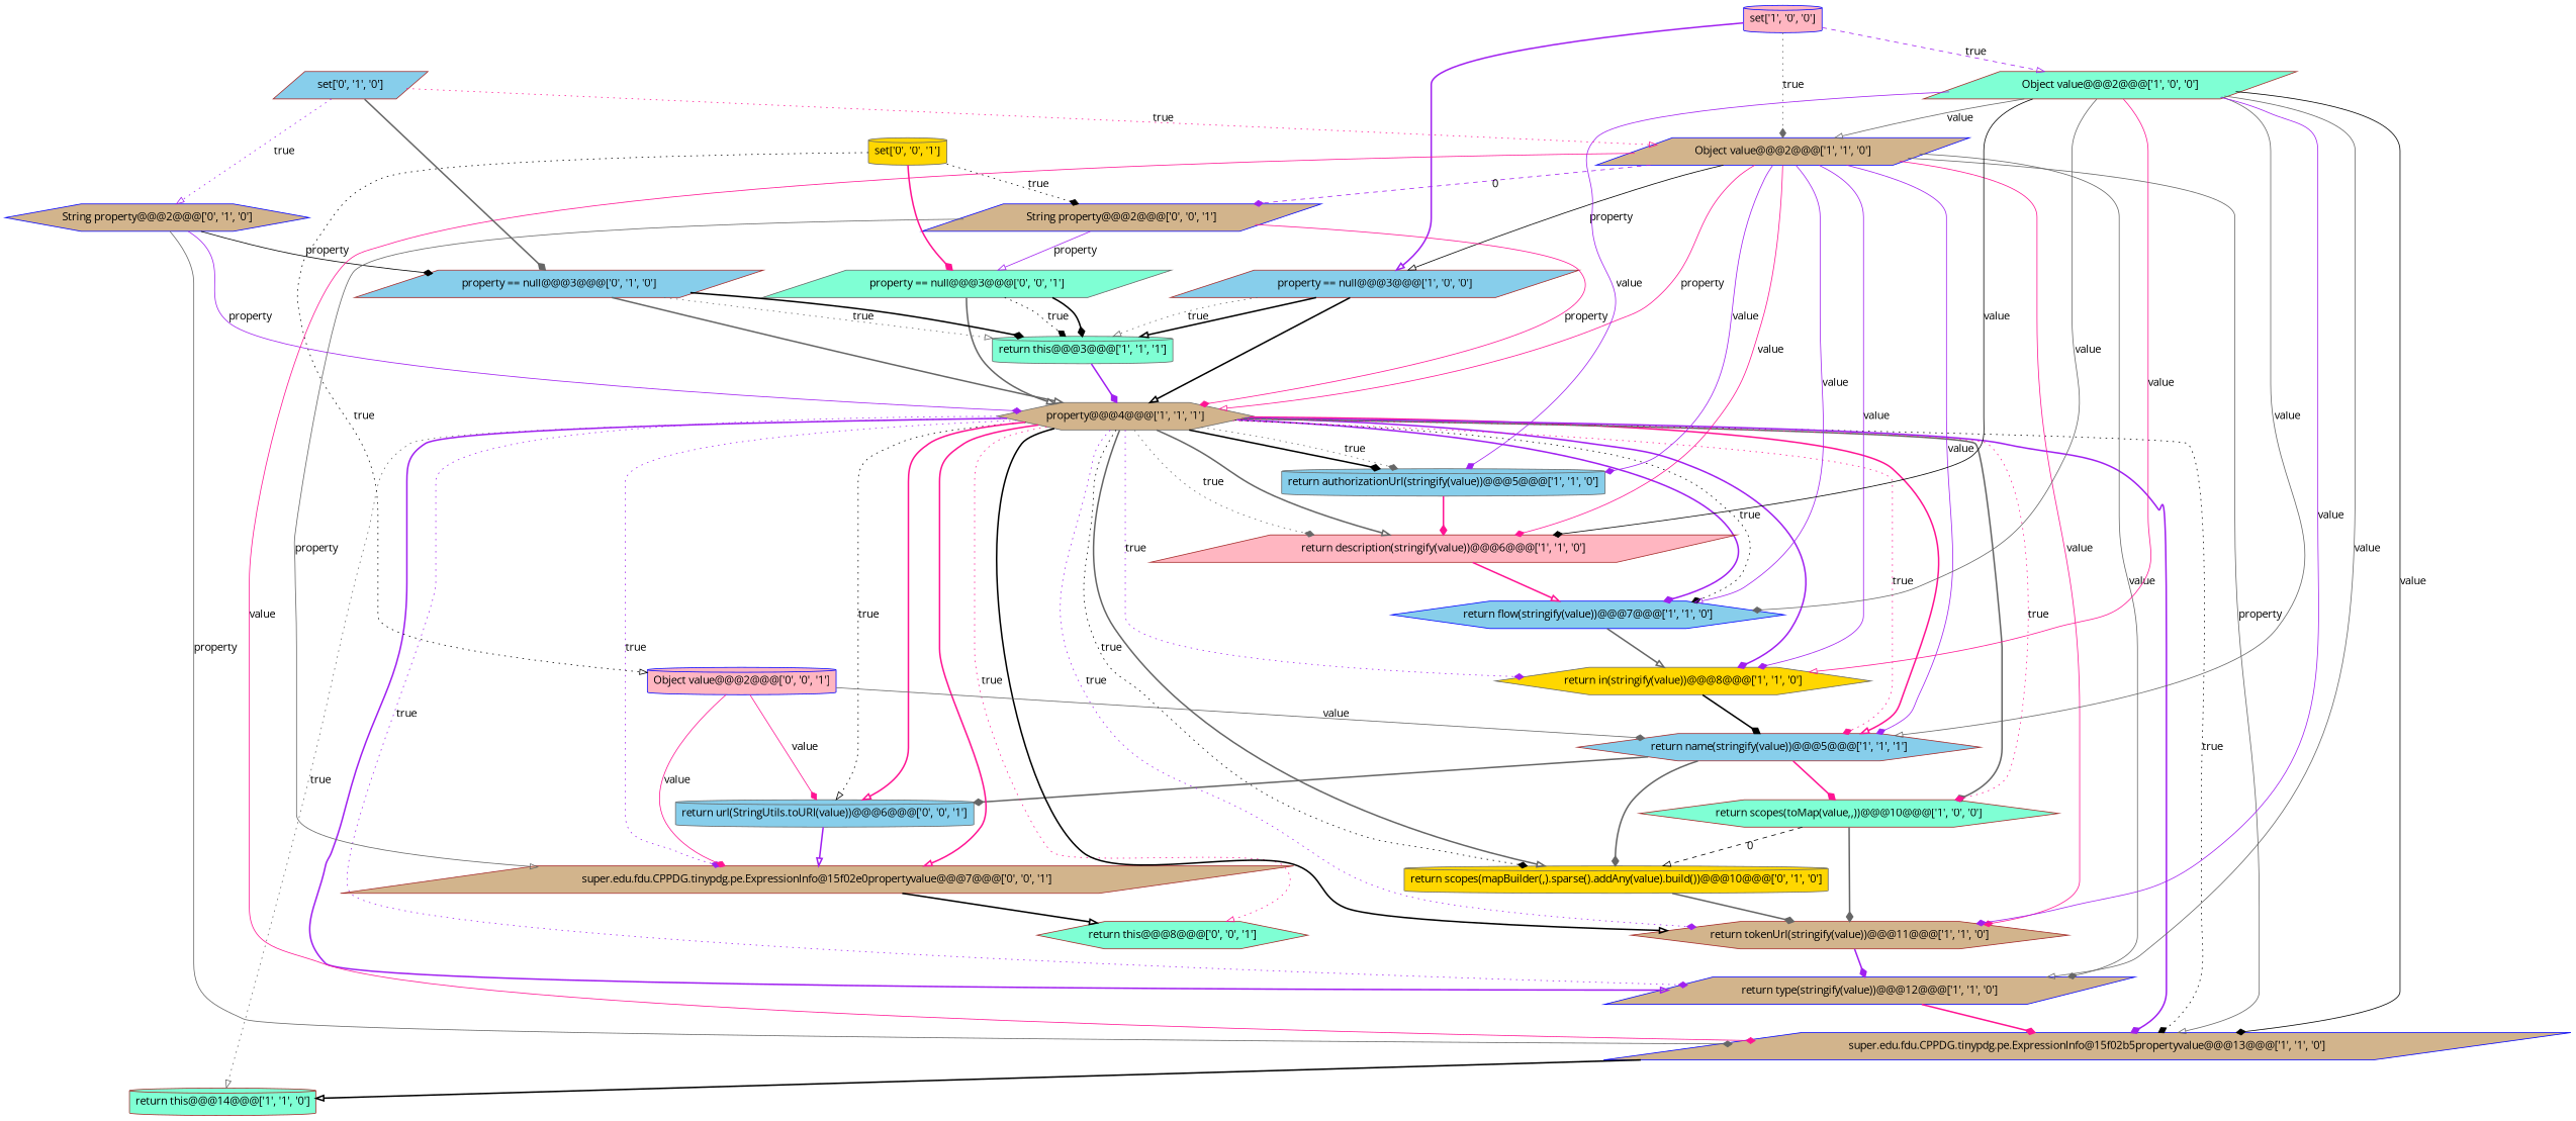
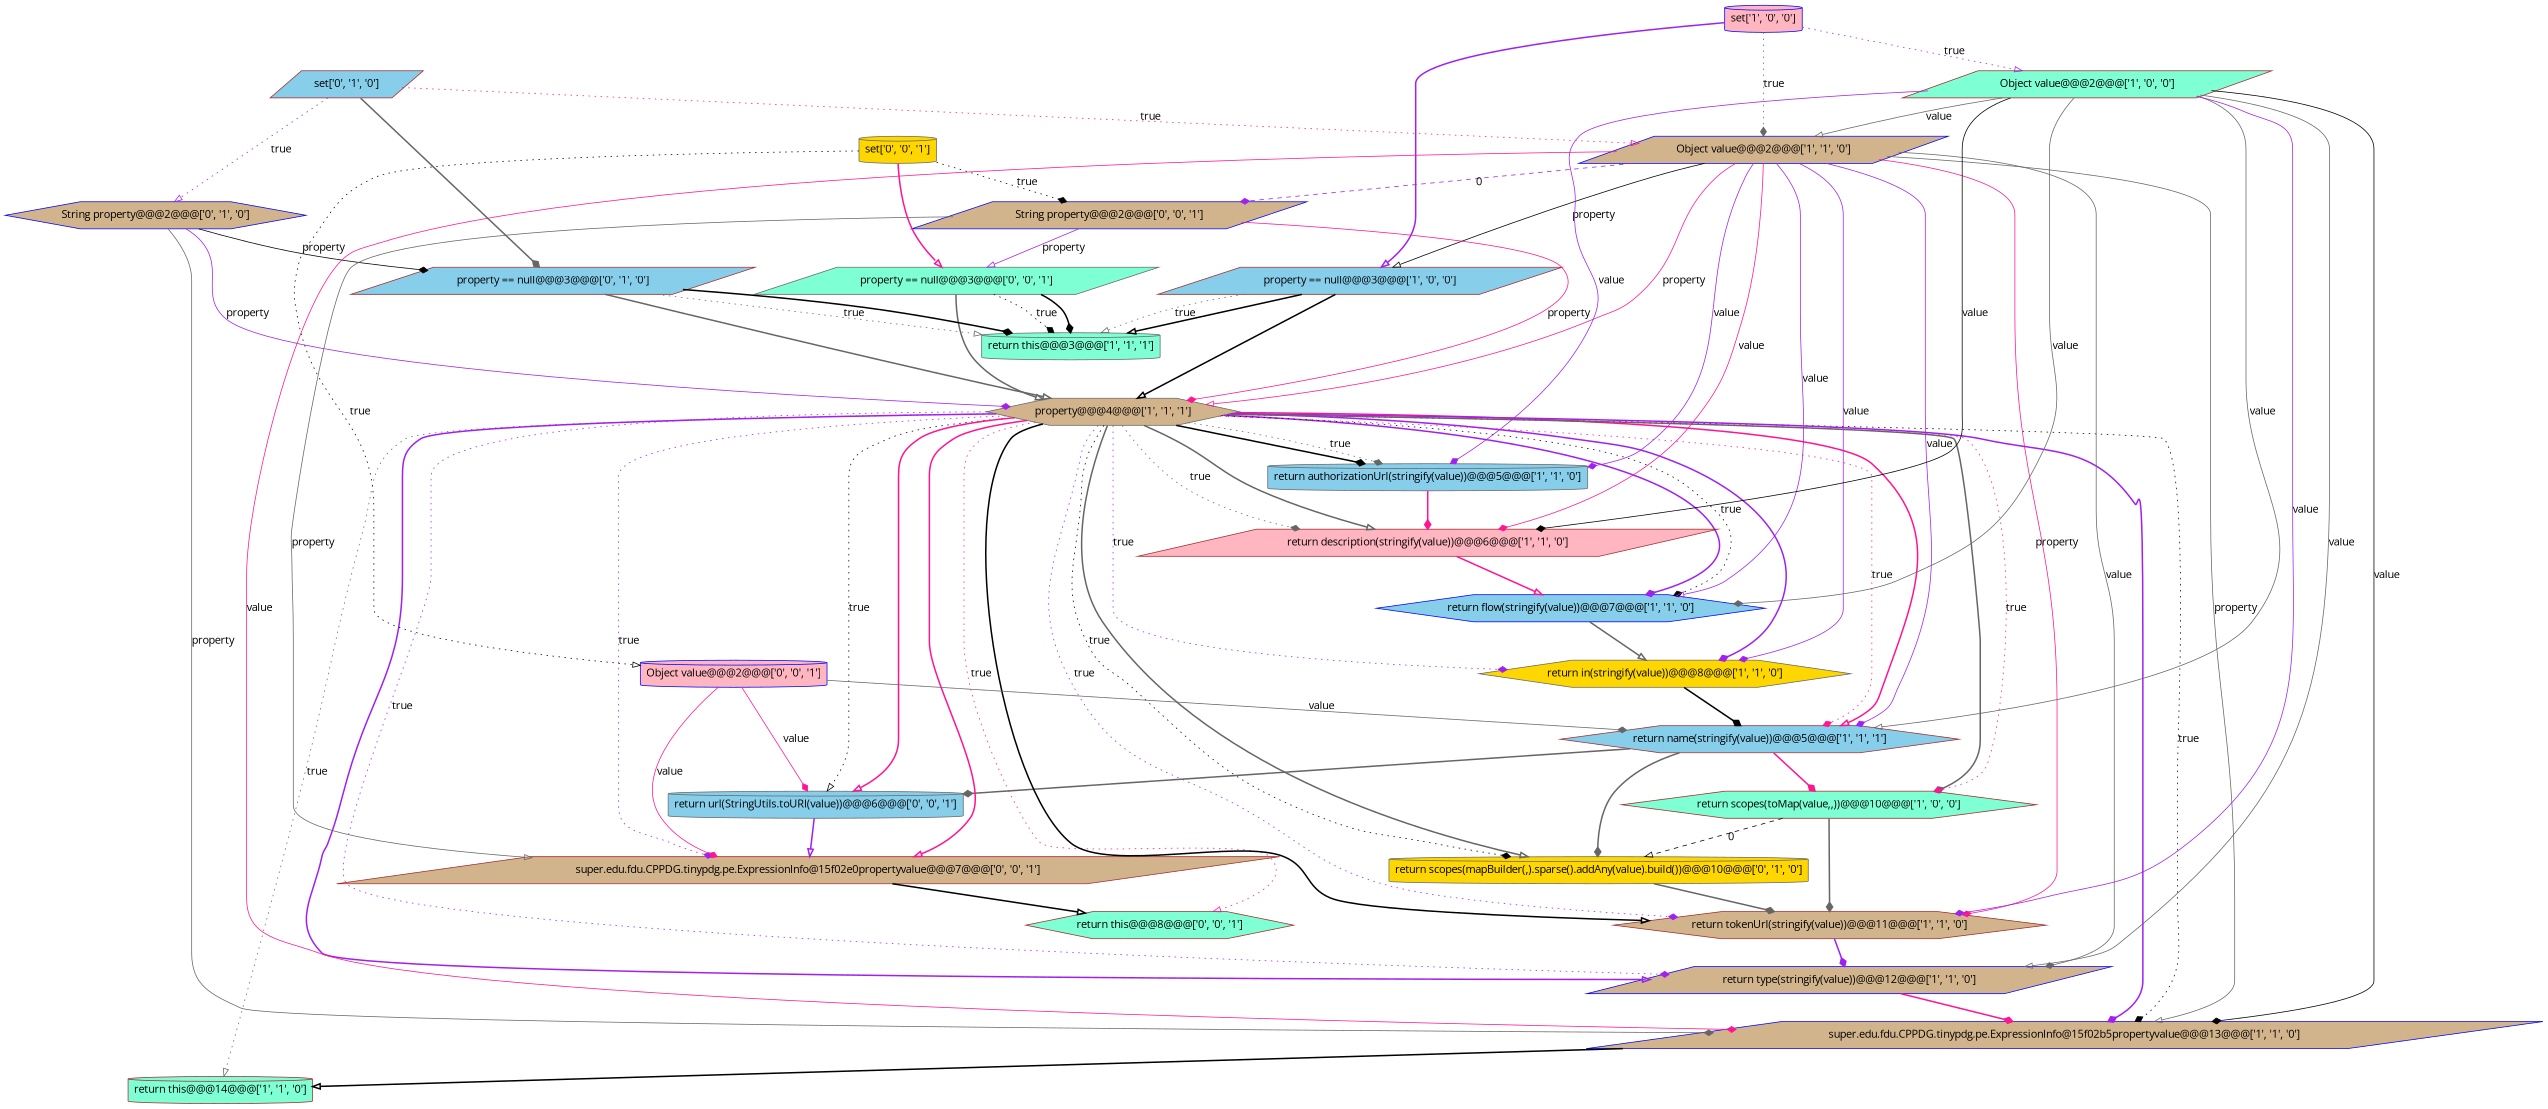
  digraph {
    fontname="Open Sans"
    node [color=brown fillcolor=tan fontname="Open Sans" shape=parallelogram style=filled]
    edge [arrowhead=diamond color=gray40 fontname="Open Sans" style=bold]
    n1 [color=blue fillcolor=skyblue label="return flow(stringify(value))@@@7@@@['1', '1', '0']" shape=hexagon]
    n2 [color=gray40 fillcolor=gold label="return in(stringify(value))@@@8@@@['1', '1', '0']" shape=hexagon]
    n3 [fillcolor=skyblue label="return name(stringify(value))@@@5@@@['1', '1', '1']" shape=hexagon]
    n4 [label="super.edu.fdu.CPPDG.tinypdg.pe.ExpressionInfo@15f02e0propertyvalue@@@7@@@['0', '0', '1']"]
    n5 [fillcolor=aquamarine label="return this@@@8@@@['0', '0', '1']" shape=hexagon]
    n6 [color=blue label="super.edu.fdu.CPPDG.tinypdg.pe.ExpressionInfo@15f02b5propertyvalue@@@13@@@['1', '1', '0']"]
    n7 [fillcolor=aquamarine label="return this@@@14@@@['1', '1', '0']" shape=cylinder]
    n8 [fillcolor=skyblue label="property == null@@@3@@@['1', '0', '0']"]
    n9 [color=gray40 label="property@@@4@@@['1', '1', '1']" shape=hexagon]
    n10 [color=gray40 fillcolor=aquamarine label="return this@@@3@@@['1', '1', '1']" shape=cylinder]
    n11 [color=gray40 fillcolor=gold label="return scopes(mapBuilder(,).sparse().addAny(value).build())@@@10@@@['0', '1', '0']" shape=cylinder]
    n12 [label="return tokenUrl(stringify(value))@@@11@@@['1', '1', '0']" shape=hexagon]
    n13 [color=gray40 fillcolor=skyblue label="return url(StringUtils.toURI(value))@@@6@@@['0', '0', '1']" shape=cylinder]
    n14 [fillcolor=lightpink label="return description(stringify(value))@@@6@@@['1', '1', '0']"]
    n15 [color=gray40 fillcolor=skyblue label="return authorizationUrl(stringify(value))@@@5@@@['1', '1', '0']" shape=cylinder]
    n16 [color=blue label="return type(stringify(value))@@@12@@@['1', '1', '0']"]
    n17 [fillcolor=aquamarine label="return scopes(toMap(value,,))@@@10@@@['1', '0', '0']" shape=hexagon]
    n18 [color=gray40 fillcolor=aquamarine label="property == null@@@3@@@['0', '0', '1']"]
    n19 [color=blue label="String property@@@2@@@['0', '1', '0']" shape=hexagon]
    n20 [fillcolor=skyblue label="property == null@@@3@@@['0', '1', '0']"]
    n21 [color=blue fillcolor=lightpink label="Object value@@@2@@@['0', '0', '1']" shape=cylinder]
    n22 [color=blue fillcolor=lightpink label="set['1', '0', '0']" shape=cylinder]
    n23 [color=blue label="Object value@@@2@@@['1', '1', '0']"]
    n24 [fillcolor=aquamarine label="Object value@@@2@@@['1', '0', '0']"]
    n25 [color=blue label="String property@@@2@@@['0', '0', '1']"]
    n26 [color=gray40 fillcolor=gold label="set['0', '0', '1']" shape=cylinder]
    n27 [fillcolor=skyblue label="set['0', '1', '0']"]
    n1 -> n2 [arrowhead=onormal]
    n2 -> n3 [color=black]
    n3 -> n11
    n3 -> n13
    n3 -> n17 [color=deeppink]
    n4 -> n5 [arrowhead=onormal color=black]
    n6 -> n7 [arrowhead=onormal color=black]
    n8 -> n9 [arrowhead=onormal color=black]
    n8 -> n10 [arrowhead=onormal color=black]
    n8 -> n10 [arrowhead=onormal label=true style=dotted]
    n9 -> n1 [color=purple]
    n9 -> n1 [color=black label=true style=dotted]
    n9 -> n2 [color=purple label=true style=dotted]
    n9 -> n2 [color=purple]
    n9 -> n3 [color=deeppink label=true style=dotted]
    n9 -> n3 [arrowhead=onormal color=deeppink]
    n9 -> n4 [arrowhead=onormal color=deeppink]
    n9 -> n4 [color=purple label=true style=dotted]
    n9 -> n5 [arrowhead=onormal color=deeppink label=true style=dotted]
    n9 -> n6 [color=black label=true style=dotted]
    n9 -> n6 [color=purple]
    n9 -> n7 [arrowhead=onormal label=true style=dotted]
    n9 -> n11 [arrowhead=onormal]
    n9 -> n11 [color=black label=true style=dotted]
    n9 -> n12 [arrowhead=onormal color=black]
    n9 -> n12 [color=purple label=true style=dotted]
    n9 -> n13 [arrowhead=onormal color=black label=true style=dotted]
    n9 -> n13 [arrowhead=onormal color=deeppink]
    n9 -> n14 [arrowhead=onormal]
    n9 -> n14 [label=true style=dotted]
    n9 -> n15 [color=black]
    n9 -> n15 [label=true style=dotted]
    n9 -> n16 [arrowhead=onormal color=purple]
    n9 -> n16 [color=purple label=true style=dotted]
    n9 -> n17
    n9 -> n17 [color=deeppink label=true style=dotted]
-   n10 -> n9 [color=purple]
    n11 -> n12
    n12 -> n16 [color=purple]
    n13 -> n4 [arrowhead=onormal color=purple]
    n14 -> n1 [arrowhead=onormal color=deeppink]
    n15 -> n14 [color=deeppink]
    n16 -> n6 [color=deeppink]
    n17 -> n11 [arrowhead=onormal color=black label=0 style=dashed]
    n17 -> n12
    n18 -> n9 [arrowhead=onormal]
    n18 -> n10 [color=black]
    n18 -> n10 [color=black label=true style=dotted]
    n19 -> n6 [label=property style=solid]
    n19 -> n9 [color=purple label=property style=solid]
    n19 -> n20 [color=black label=property style=solid]
    n20 -> n9 [arrowhead=onormal]
    n20 -> n10 [arrowhead=onormal label=true style=dotted]
    n20 -> n10 [color=black]
    n21 -> n3 [label=value style=solid]
    n21 -> n4 [color=deeppink label=value style=solid]
    n21 -> n13 [color=deeppink label=value style=solid]
    n22 -> n8 [arrowhead=onormal color=purple]
    n22 -> n23 [label=true style=dotted]
-   n22 -> n24 [arrowhead=onormal color=purple label=true style=dashed]
+   n22 -> n24 [arrowhead=onormal color=purple label=true style=dotted]
    n23 -> n1 [arrowhead=onormal color=purple label=value style=solid]
    n23 -> n2 [color=purple label=value style=solid]
    n23 -> n3 [color=purple label=value style=solid]
    n23 -> n6 [color=deeppink label=value style=solid]
    n23 -> n6 [arrowhead=onormal label=property style=solid]
    n23 -> n8 [arrowhead=onormal color=black label=property style=solid]
    n23 -> n9 [arrowhead=onormal color=deeppink label=property style=solid]
-   n23 -> n12 [color=deeppink label=value style=solid]
+   n23 -> n12 [color=deeppink label=property style=solid]
    n23 -> n14 [color=deeppink label=value style=solid]
    n23 -> n15 [color=purple label=value style=solid]
    n23 -> n16 [label=value style=solid]
    n23 -> n25 [color=purple label=0 style=dashed]
    n24 -> n1 [label=value style=solid]
-   n24 -> n2 [arrowhead=onormal color=deeppink label=value style=solid]
    n24 -> n3 [arrowhead=onormal label=value style=solid]
    n24 -> n6 [color=black label=value style=solid]
    n24 -> n12 [color=purple label=value style=solid]
    n24 -> n14 [color=black label=value style=solid]
    n24 -> n15 [color=purple label=value style=solid]
    n24 -> n16 [arrowhead=onormal label=value style=solid]
    n24 -> n23 [arrowhead=onormal label=value style=solid]
    n25 -> n4 [arrowhead=onormal label=property style=solid]
    n25 -> n9 [color=deeppink label=property style=solid]
    n25 -> n18 [arrowhead=onormal color=purple label=property style=solid]
-   n26 -> n18 [color=deeppink]
+   n26 -> n18 [arrowhead=onormal color=deeppink]
    n26 -> n21 [arrowhead=onormal color=black label=true style=dotted]
    n26 -> n25 [color=black label=true style=dotted]
    n27 -> n19 [arrowhead=onormal color=purple label=true style=dotted]
    n27 -> n20
    n27 -> n23 [arrowhead=onormal color=deeppink label=true style=dotted]
  }
